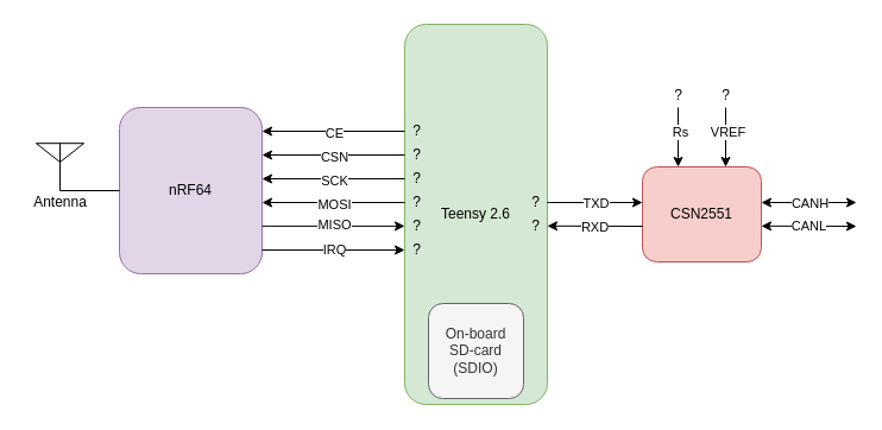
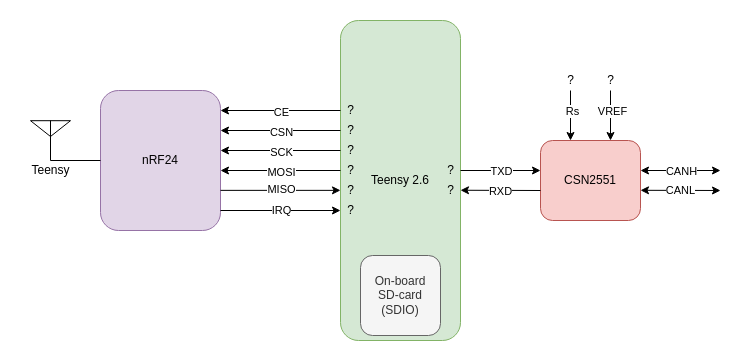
  <mxCell id="0" />
  <mxCell id="1" parent="0" />
  <mxCell id="2" value="Teensy 2.6" style="rounded=1;whiteSpace=wrap;html=1;fillColor=#d5e8d4;strokeColor=#82b366;" vertex="1" parent="1"><mxGeometry x="340" y="20" width="120" height="320" as="geometry" /></mxCell>
- <mxCell id="3" value="nRF64" style="rounded=1;whiteSpace=wrap;html=1;fillColor=#e1d5e7;strokeColor=#9673a6;" vertex="1" parent="1"><mxGeometry x="100" y="90" width="120" height="140" as="geometry" /></mxCell>
+ <mxCell id="3" value="nRF24" style="rounded=1;whiteSpace=wrap;html=1;fillColor=#e1d5e7;strokeColor=#9673a6;" vertex="1" parent="1"><mxGeometry x="100" y="90" width="120" height="140" as="geometry" /></mxCell>
  <mxCell id="4" value="" style="endArrow=classic;html=1;" edge="1" parent="1"><mxGeometry width="50" height="50" relative="1" as="geometry"><mxPoint x="340" y="130" as="sourcePoint" /><mxPoint x="220" y="130" as="targetPoint" /></mxGeometry></mxCell>
  <mxCell id="5" value="CSN" style="edgeLabel;html=1;align=center;verticalAlign=middle;resizable=0;points=[];" vertex="1" connectable="0" parent="4"><mxGeometry x="-0.283" y="1" relative="1" as="geometry"><mxPoint x="-17" as="offset" /></mxGeometry></mxCell>
  <mxCell id="6" value="?" style="text;html=1;align=center;verticalAlign=middle;resizable=0;points=[];autosize=1;" vertex="1" parent="1"><mxGeometry x="340" y="120" width="20" height="20" as="geometry" /></mxCell>
  <mxCell id="7" value="" style="endArrow=classic;html=1;" edge="1" parent="1"><mxGeometry width="50" height="50" relative="1" as="geometry"><mxPoint x="220" y="210" as="sourcePoint" /><mxPoint x="340" y="210" as="targetPoint" /></mxGeometry></mxCell>
  <mxCell id="8" value="IRQ" style="edgeLabel;html=1;align=center;verticalAlign=middle;resizable=0;points=[];" vertex="1" connectable="0" parent="7"><mxGeometry x="-0.283" y="1" relative="1" as="geometry"><mxPoint x="17" as="offset" /></mxGeometry></mxCell>
  <mxCell id="9" value="?" style="text;html=1;align=center;verticalAlign=middle;resizable=0;points=[];autosize=1;" vertex="1" parent="1"><mxGeometry x="340" y="140" width="20" height="20" as="geometry" /></mxCell>
  <mxCell id="10" value="" style="endArrow=classic;html=1;" edge="1" parent="1"><mxGeometry width="50" height="50" relative="1" as="geometry"><mxPoint x="340" y="110" as="sourcePoint" /><mxPoint x="220" y="110" as="targetPoint" /></mxGeometry></mxCell>
  <mxCell id="11" value="CE" style="edgeLabel;html=1;align=center;verticalAlign=middle;resizable=0;points=[];" vertex="1" connectable="0" parent="10"><mxGeometry x="-0.283" y="1" relative="1" as="geometry"><mxPoint x="-17" as="offset" /></mxGeometry></mxCell>
  <mxCell id="12" value="?" style="text;html=1;align=center;verticalAlign=middle;resizable=0;points=[];autosize=1;" vertex="1" parent="1"><mxGeometry x="340" y="100" width="20" height="20" as="geometry" /></mxCell>
  <mxCell id="13" value="" style="endArrow=classic;html=1;" edge="1" parent="1"><mxGeometry width="50" height="50" relative="1" as="geometry"><mxPoint x="340" y="150" as="sourcePoint" /><mxPoint x="220" y="150" as="targetPoint" /></mxGeometry></mxCell>
  <mxCell id="14" value="SCK" style="edgeLabel;html=1;align=center;verticalAlign=middle;resizable=0;points=[];" vertex="1" connectable="0" parent="13"><mxGeometry x="-0.283" y="1" relative="1" as="geometry"><mxPoint x="-17" as="offset" /></mxGeometry></mxCell>
  <mxCell id="15" value="" style="endArrow=classic;html=1;" edge="1" parent="1"><mxGeometry width="50" height="50" relative="1" as="geometry"><mxPoint x="340" y="170" as="sourcePoint" /><mxPoint x="220" y="170" as="targetPoint" /></mxGeometry></mxCell>
  <mxCell id="16" value="MOSI" style="edgeLabel;html=1;align=center;verticalAlign=middle;resizable=0;points=[];" vertex="1" connectable="0" parent="15"><mxGeometry x="-0.283" y="1" relative="1" as="geometry"><mxPoint x="-17" as="offset" /></mxGeometry></mxCell>
  <mxCell id="17" value="" style="endArrow=classic;html=1;" edge="1" parent="1"><mxGeometry width="50" height="50" relative="1" as="geometry"><mxPoint x="220" y="189.86" as="sourcePoint" /><mxPoint x="340" y="189.86" as="targetPoint" /></mxGeometry></mxCell>
  <mxCell id="18" value="MISO" style="edgeLabel;html=1;align=center;verticalAlign=middle;resizable=0;points=[];" vertex="1" connectable="0" parent="17"><mxGeometry x="-0.283" y="1" relative="1" as="geometry"><mxPoint x="17" as="offset" /></mxGeometry></mxCell>
  <mxCell id="19" value="?" style="text;html=1;align=center;verticalAlign=middle;resizable=0;points=[];autosize=1;" vertex="1" parent="1"><mxGeometry x="340" y="160" width="20" height="20" as="geometry" /></mxCell>
  <mxCell id="20" value="?" style="text;html=1;align=center;verticalAlign=middle;resizable=0;points=[];autosize=1;" vertex="1" parent="1"><mxGeometry x="340" y="180" width="20" height="20" as="geometry" /></mxCell>
  <mxCell id="21" value="?" style="text;html=1;align=center;verticalAlign=middle;resizable=0;points=[];autosize=1;" vertex="1" parent="1"><mxGeometry x="340" y="200" width="20" height="20" as="geometry" /></mxCell>
  <mxCell id="22" value="" style="verticalLabelPosition=bottom;shadow=0;dashed=0;align=center;html=1;verticalAlign=top;shape=mxgraph.electrical.radio.aerial_-_antenna_2;" vertex="1" parent="1"><mxGeometry x="30" y="120" width="40" height="40" as="geometry" /></mxCell>
  <mxCell id="23" value="" style="endArrow=none;html=1;" edge="1" parent="1"><mxGeometry width="50" height="50" relative="1" as="geometry"><mxPoint x="50" y="160" as="sourcePoint" /><mxPoint x="100" y="160" as="targetPoint" /></mxGeometry></mxCell>
  <mxCell id="24" value="CSN2551" style="rounded=1;whiteSpace=wrap;html=1;fillColor=#f8cecc;strokeColor=#b85450;" vertex="1" parent="1"><mxGeometry x="540" y="140" width="100" height="80" as="geometry" /></mxCell>
  <mxCell id="25" value="" style="endArrow=classic;html=1;" edge="1" parent="1"><mxGeometry width="50" height="50" relative="1" as="geometry"><mxPoint x="460" y="170" as="sourcePoint" /><mxPoint x="540" y="170" as="targetPoint" /></mxGeometry></mxCell>
  <mxCell id="26" value="TXD" style="edgeLabel;html=1;align=center;verticalAlign=middle;resizable=0;points=[];" vertex="1" connectable="0" parent="25"><mxGeometry x="-0.283" y="1" relative="1" as="geometry"><mxPoint x="11.2" y="1" as="offset" /></mxGeometry></mxCell>
  <mxCell id="27" value="" style="endArrow=classic;html=1;" edge="1" parent="1"><mxGeometry width="50" height="50" relative="1" as="geometry"><mxPoint x="540" y="190" as="sourcePoint" /><mxPoint x="460" y="189.76" as="targetPoint" /></mxGeometry></mxCell>
  <mxCell id="28" value="RXD" style="edgeLabel;html=1;align=center;verticalAlign=middle;resizable=0;points=[];" vertex="1" connectable="0" parent="27"><mxGeometry x="-0.283" y="1" relative="1" as="geometry"><mxPoint x="-11.2" y="-0.91" as="offset" /></mxGeometry></mxCell>
  <mxCell id="29" value="" style="endArrow=classic;startArrow=classic;html=1;" edge="1" parent="1"><mxGeometry width="50" height="50" relative="1" as="geometry"><mxPoint x="640" y="170" as="sourcePoint" /><mxPoint x="720" y="170" as="targetPoint" /></mxGeometry></mxCell>
  <mxCell id="30" value="CANH" style="edgeLabel;html=1;align=center;verticalAlign=middle;resizable=0;points=[];" vertex="1" connectable="0" parent="29"><mxGeometry x="0.197" y="2" relative="1" as="geometry"><mxPoint x="-8" y="2" as="offset" /></mxGeometry></mxCell>
  <mxCell id="31" value="" style="endArrow=classic;startArrow=classic;html=1;" edge="1" parent="1"><mxGeometry width="50" height="50" relative="1" as="geometry"><mxPoint x="640" y="189.8" as="sourcePoint" /><mxPoint x="720" y="190" as="targetPoint" /></mxGeometry></mxCell>
  <mxCell id="32" value="CANL" style="edgeLabel;html=1;align=center;verticalAlign=middle;resizable=0;points=[];" vertex="1" connectable="0" parent="31"><mxGeometry x="0.197" relative="1" as="geometry"><mxPoint x="-8" y="0.08" as="offset" /></mxGeometry></mxCell>
  <mxCell id="33" value="" style="endArrow=classic;html=1;" edge="1" parent="1"><mxGeometry width="50" height="50" relative="1" as="geometry"><mxPoint x="610" y="90" as="sourcePoint" /><mxPoint x="610" y="140" as="targetPoint" /></mxGeometry></mxCell>
  <mxCell id="34" value="VREF" style="edgeLabel;html=1;align=center;verticalAlign=middle;resizable=0;points=[];" vertex="1" connectable="0" parent="33"><mxGeometry x="-0.184" y="1" relative="1" as="geometry"><mxPoint as="offset" /></mxGeometry></mxCell>
  <mxCell id="35" value="?" style="text;html=1;align=center;verticalAlign=middle;resizable=0;points=[];autosize=1;" vertex="1" parent="1"><mxGeometry x="440" y="160" width="20" height="20" as="geometry" /></mxCell>
  <mxCell id="36" value="?" style="text;html=1;align=center;verticalAlign=middle;resizable=0;points=[];autosize=1;" vertex="1" parent="1"><mxGeometry x="440" y="180" width="20" height="20" as="geometry" /></mxCell>
  <mxCell id="37" value="?" style="text;html=1;align=center;verticalAlign=middle;resizable=0;points=[];autosize=1;" vertex="1" parent="1"><mxGeometry x="600" y="70" width="20" height="20" as="geometry" /></mxCell>
  <mxCell id="38" value="" style="endArrow=classic;html=1;" edge="1" parent="1"><mxGeometry width="50" height="50" relative="1" as="geometry"><mxPoint x="570" y="90" as="sourcePoint" /><mxPoint x="570" y="140" as="targetPoint" /></mxGeometry></mxCell>
  <mxCell id="39" value="Rs" style="edgeLabel;html=1;align=center;verticalAlign=middle;resizable=0;points=[];" vertex="1" connectable="0" parent="38"><mxGeometry x="-0.184" y="1" relative="1" as="geometry"><mxPoint as="offset" /></mxGeometry></mxCell>
  <mxCell id="40" value="?" style="text;html=1;align=center;verticalAlign=middle;resizable=0;points=[];autosize=1;" vertex="1" parent="1"><mxGeometry x="560" y="70" width="20" height="20" as="geometry" /></mxCell>
  <mxCell id="41" value="On-board&lt;br&gt;SD-card&lt;br&gt;(SDIO)" style="rounded=1;whiteSpace=wrap;html=1;fillColor=#f5f5f5;strokeColor=#666666;fontColor=#333333;" vertex="1" parent="1"><mxGeometry x="360" y="255" width="80" height="80" as="geometry" /></mxCell>
- <mxCell id="42" value="Antenna" style="text;html=1;align=center;verticalAlign=middle;resizable=0;points=[];autosize=1;" vertex="1" parent="1"><mxGeometry x="20" y="160" width="60" height="20" as="geometry" /></mxCell>
+ <mxCell id="42" value="Teensy" style="text;html=1;align=center;verticalAlign=middle;resizable=0;points=[];autosize=1;" vertex="1" parent="1"><mxGeometry x="20" y="160" width="60" height="20" as="geometry" /></mxCell>
